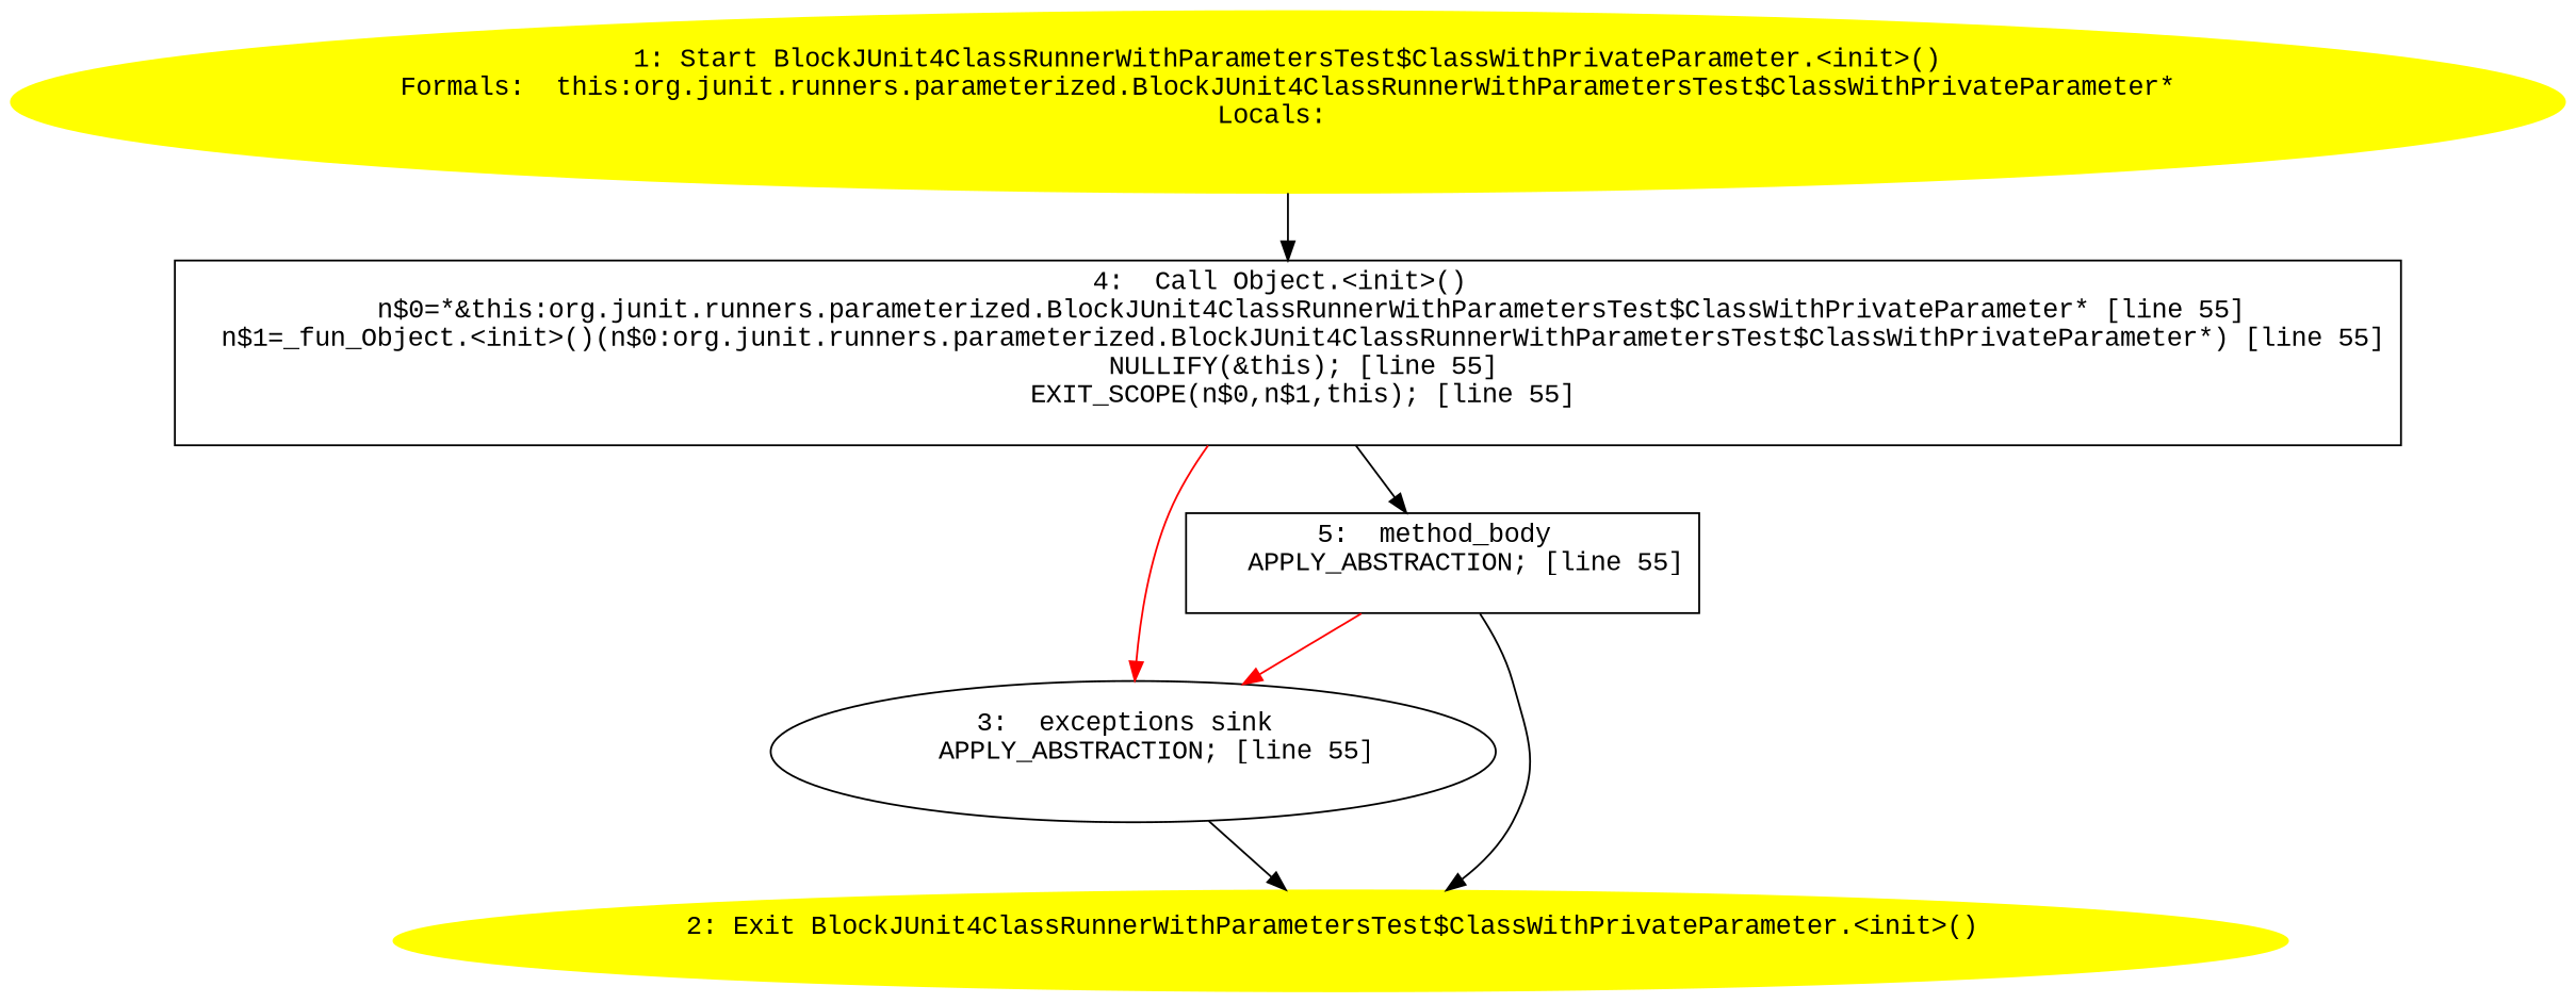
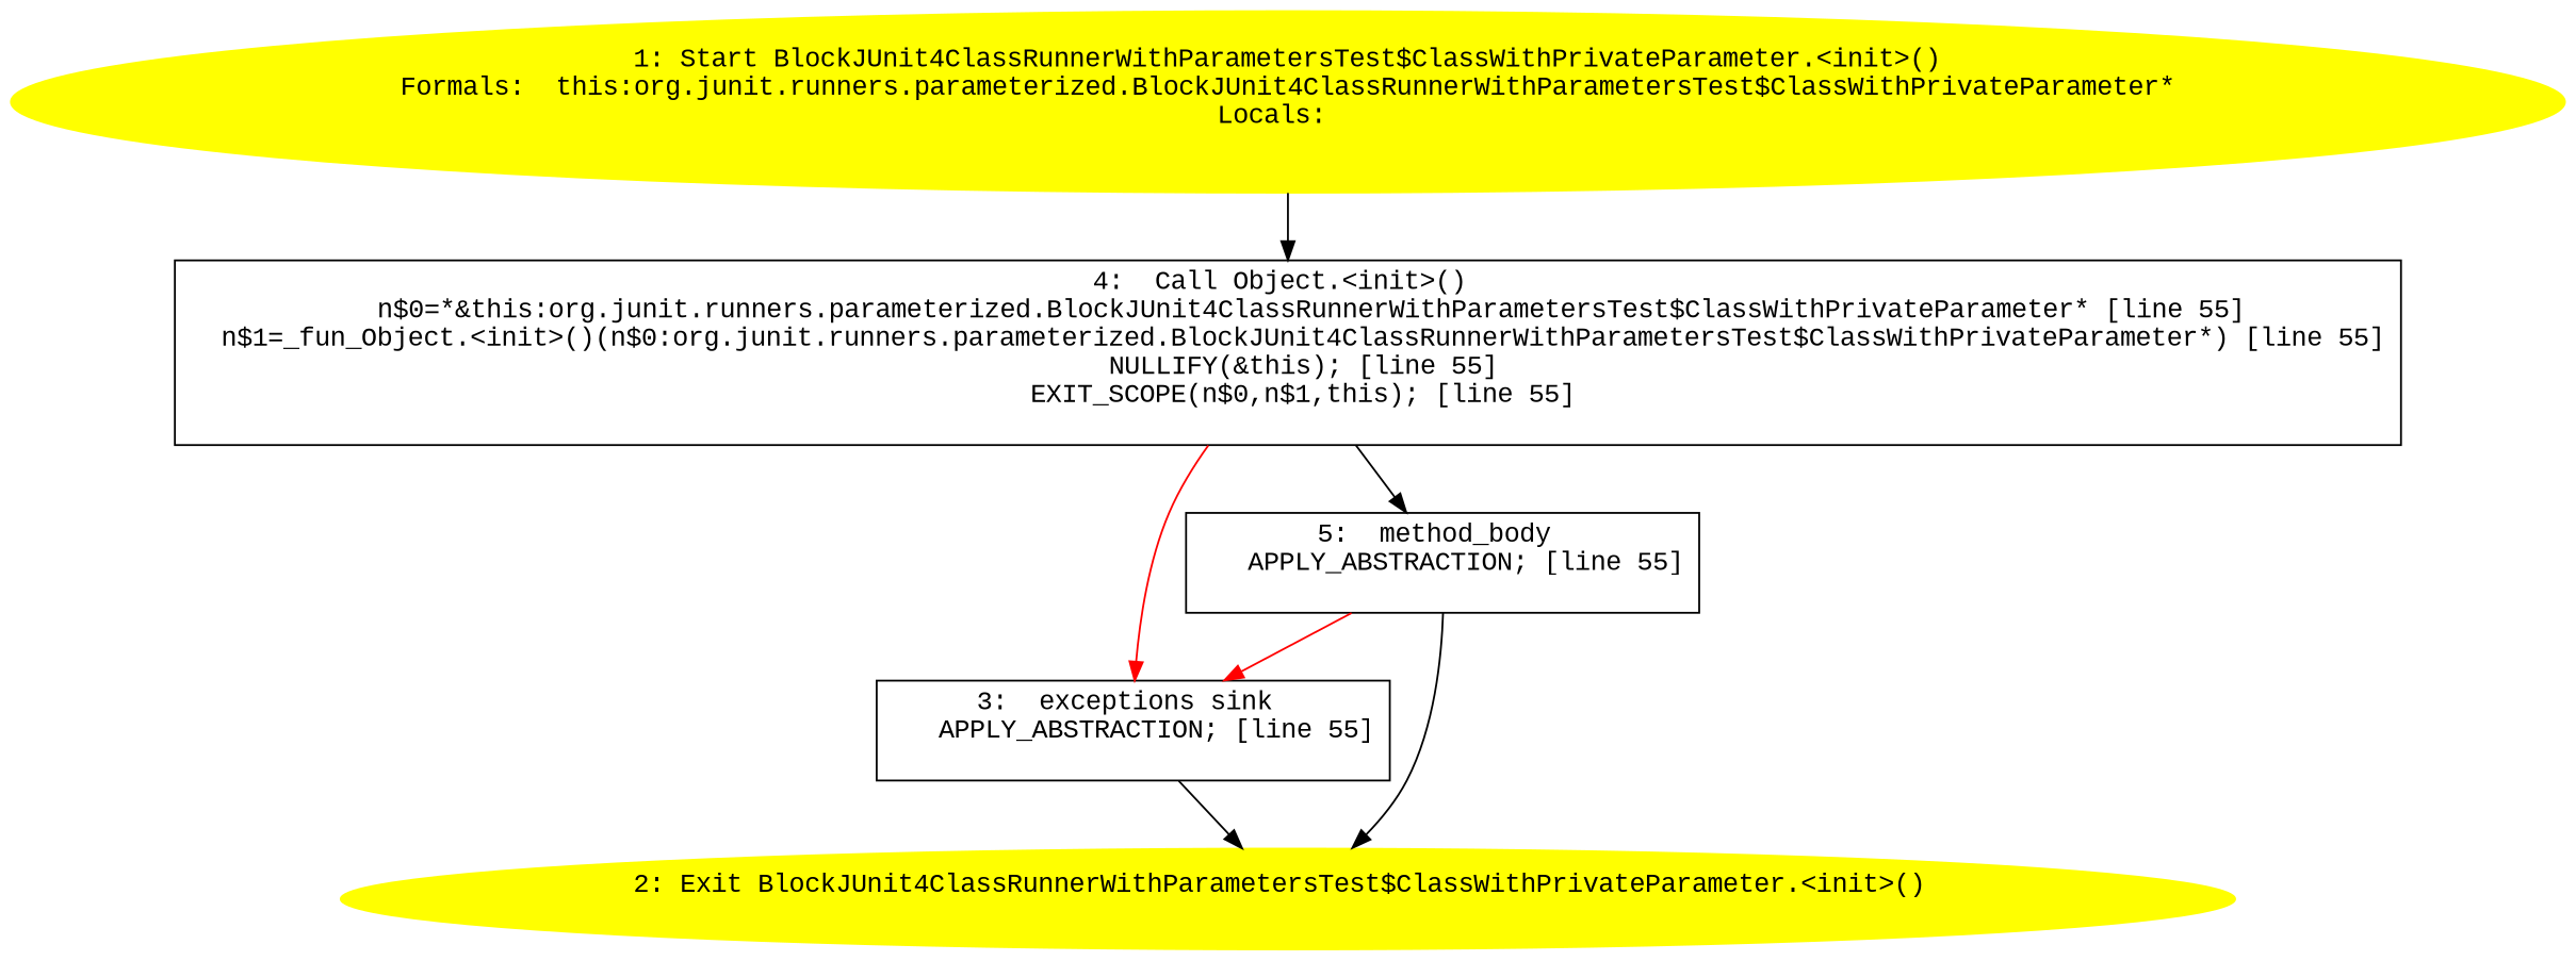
  digraph {
    fontname="Liberation Mono"
    node [fontname="Liberation Mono" shape=box]
    edge [fontname="Liberation Mono"]
    n1 [color=yellow label="1: Start BlockJUnit4ClassRunnerWithParametersTest$ClassWithPrivateParameter.<init>()\nFormals:  this:org.junit.runners.parameterized.BlockJUnit4ClassRunnerWithParametersTest$ClassWithPrivateParameter*\nLocals:  \n  " style=filled shape=""]
    n2 [label="4:  Call Object.<init>() \n   n$0=*&this:org.junit.runners.parameterized.BlockJUnit4ClassRunnerWithParametersTest$ClassWithPrivateParameter* [line 55]\n  n$1=_fun_Object.<init>()(n$0:org.junit.runners.parameterized.BlockJUnit4ClassRunnerWithParametersTest$ClassWithPrivateParameter*) [line 55]\n  NULLIFY(&this); [line 55]\n  EXIT_SCOPE(n$0,n$1,this); [line 55]\n "]
-   n3 [label="3:  exceptions sink \n   APPLY_ABSTRACTION; [line 55]\n " shape=ellipse]
+   n3 [label="3:  exceptions sink \n   APPLY_ABSTRACTION; [line 55]\n "]
    n4 [label="5:  method_body \n   APPLY_ABSTRACTION; [line 55]\n "]
    n5 [color=yellow label="2: Exit BlockJUnit4ClassRunnerWithParametersTest$ClassWithPrivateParameter.<init>() \n  " style=filled shape=""]
    n1 -> n2
    n2 -> n3 [color=red]
    n2 -> n4
    n3 -> n5
    n4 -> n3 [color=red]
    n4 -> n5
  }
